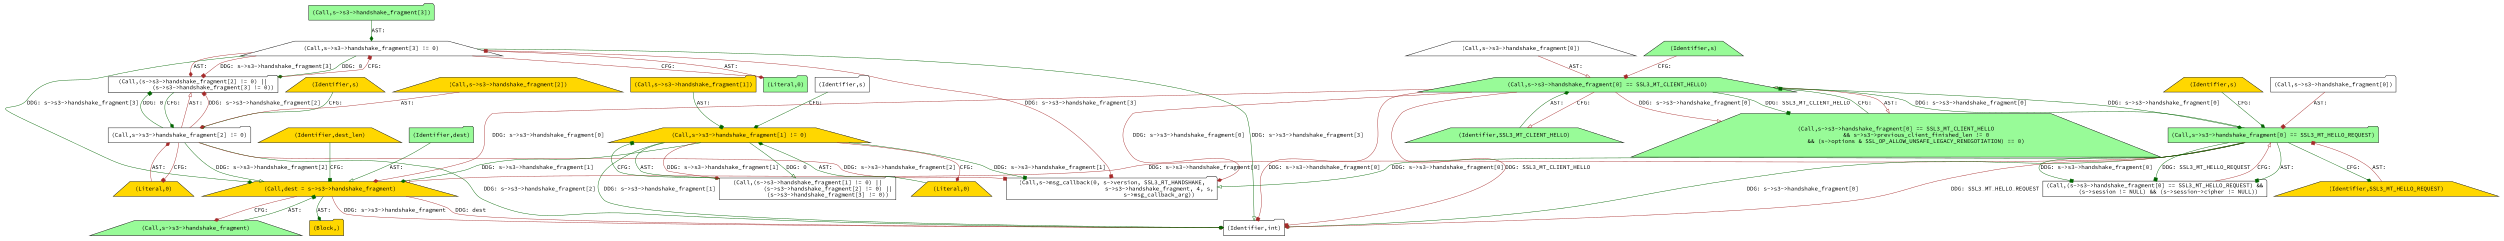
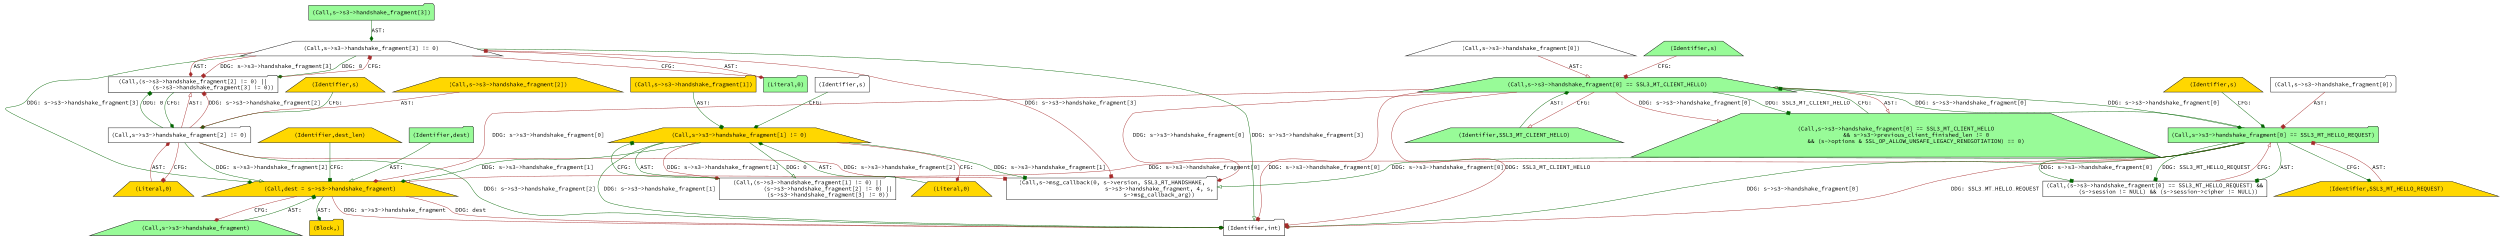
  digraph {
    fontname="Source Code Pro"
    node [fillcolor=gold fontname="Source Code Pro" shape=trapezium style=filled]
    edge [arrowhead=diamond color=darkgreen fontname="Source Code Pro"]
    n1 [label="(Call,dest = s->s3->handshake_fragment)"]
    n2 [label="(Block,)" shape=folder]
    n3 [fillcolor=white label="(Identifier,int)" shape=folder]
    n4 [fillcolor=palegreen label="(Call,s->s3->handshake_fragment)"]
    n5 [fillcolor=white label="(Call,s->s3->handshake_fragment[3] != 0)"]
    n6 [fillcolor=white label="(Call,s->msg_callback(0, s->version, SSL3_RT_HANDSHAKE,\n                            s->s3->handshake_fragment, 4, s,\n                            s->msg_callback_arg))" shape=folder]
    n7 [fillcolor=palegreen label="(Literal,0)" shape=folder]
    n8 [fillcolor=white label="(Call,(s->s3->handshake_fragment[2] != 0) ||\n            (s->s3->handshake_fragment[3] != 0))" shape=folder]
    n9 [fillcolor=white label="(Call,s->s3->handshake_fragment[2] != 0)" shape=folder]
    n10 [label="(Literal,0)"]
    n11 [fillcolor=palegreen label="(Call,s->s3->handshake_fragment[0] == SSL3_MT_CLIENT_HELLO)"]
    n12 [fillcolor=palegreen label="(Call,s->s3->handshake_fragment[0] == SSL3_MT_HELLO_REQUEST)" shape=folder]
    n13 [fillcolor=palegreen label="(Identifier,SSL3_MT_CLIENT_HELLO)"]
    n14 [fillcolor=palegreen label="(Call,s->s3->handshake_fragment[0] == SSL3_MT_CLIENT_HELLO\n            && s->s3->previous_client_finished_len != 0\n            && (s->options & SSL_OP_ALLOW_UNSAFE_LEGACY_RENEGOTIATION) == 0)"]
    n15 [label="(Identifier,SSL3_MT_HELLO_REQUEST)"]
    n16 [fillcolor=white label="(Call,(s->s3->handshake_fragment[0] == SSL3_MT_HELLO_REQUEST) &&\n        (s->session != NULL) && (s->session->cipher != NULL))" shape=folder]
    n17 [label="(Call,s->s3->handshake_fragment[1] != 0)"]
    n18 [label="(Literal,0)"]
    n19 [fillcolor=white label="(Call,(s->s3->handshake_fragment[1] != 0) ||\n            (s->s3->handshake_fragment[2] != 0) ||\n            (s->s3->handshake_fragment[3] != 0))" shape=folder]
    n20 [label="(Identifier,s)"]
    n21 [label="(Call,s->s3->handshake_fragment[1])" shape=folder]
    n22 [label="(Identifier,s)"]
    n23 [fillcolor=white label="(Identifier,s)" shape=folder]
    n24 [fillcolor=palegreen label="(Identifier,s)"]
    n25 [label="(Identifier,dest_len)"]
    n26 [fillcolor=white label="(Call,s->s3->handshake_fragment[0])" shape=folder]
    n27 [fillcolor=palegreen label="(Identifier,dest)" shape=folder]
    n28 [fillcolor=palegreen label="(Call,s->s3->handshake_fragment[3])" shape=folder]
    n29 [fillcolor=white label="(Call,s->s3->handshake_fragment[0])"]
    n30 [label="(Call,s->s3->handshake_fragment[2])"]
    n1 -> n2 [label="AST: "]
    n1 -> n3 [color=brown label="DDG: s->s3->handshake_fragment"]
    n1 -> n3 [color=brown label="DDG: dest"]
    n1 -> n4 [color=brown label="CFG: "]
    n4 -> n1 [arrowhead=box label="AST: "]
    n5 -> n1 [label="DDG: s->s3->handshake_fragment[3]"]
    n5 -> n3 [arrowhead=onormal label="DDG: s->s3->handshake_fragment[3]"]
    n5 -> n6 [arrowhead=box color=brown label="DDG: s->s3->handshake_fragment[3]"]
    n5 -> n7 [color=brown label="CFG: "]
    n5 -> n8 [color=brown label="AST: "]
    n5 -> n8 [arrowhead=box color=brown label="DDG: s->s3->handshake_fragment[3]"]
    n5 -> n8 [label="DDG: 0"]
    n7 -> n5 [arrowhead=box color=brown label="AST: "]
    n8 -> n5 [arrowhead=box color=brown label="CFG: "]
    n8 -> n9 [label="CFG: "]
    n9 -> n1 [arrowhead=onormal label="DDG: s->s3->handshake_fragment[2]"]
    n9 -> n3 [arrowhead=onormal label="DDG: s->s3->handshake_fragment[2]"]
    n9 -> n6 [arrowhead=box color=brown label="DDG: s->s3->handshake_fragment[2]"]
    n9 -> n8 [arrowhead=onormal color=brown label="AST: "]
    n9 -> n8 [arrowhead=box color=brown label="DDG: s->s3->handshake_fragment[2]"]
    n9 -> n8 [arrowhead=box label="DDG: 0"]
    n9 -> n10 [arrowhead=box color=brown label="CFG: "]
    n10 -> n9 [color=brown label="AST: "]
    n11 -> n1 [color=brown label="DDG: s->s3->handshake_fragment[0]"]
    n11 -> n3 [arrowhead=box color=brown label="DDG: s->s3->handshake_fragment[0]"]
    n11 -> n3 [arrowhead=box color=brown label="DDG: SSL3_MT_CLIENT_HELLO"]
    n11 -> n6 [color=brown label="DDG: s->s3->handshake_fragment[0]"]
    n11 -> n12 [label="DDG: s->s3->handshake_fragment[0]"]
    n11 -> n13 [arrowhead=onormal color=brown label="CFG: "]
    n11 -> n14 [arrowhead=onormal color=brown label="AST: "]
    n11 -> n14 [arrowhead=onormal color=brown label="DDG: s->s3->handshake_fragment[0]"]
    n11 -> n14 [arrowhead=box label="DDG: SSL3_MT_CLIENT_HELLO"]
    n12 -> n1 [arrowhead=onormal color=brown label="DDG: s->s3->handshake_fragment[0]"]
    n12 -> n3 [arrowhead=onormal label="DDG: s->s3->handshake_fragment[0]"]
    n12 -> n3 [color=brown label="DDG: SSL3_MT_HELLO_REQUEST"]
    n12 -> n6 [arrowhead=onormal label="DDG: s->s3->handshake_fragment[0]"]
    n12 -> n11 [arrowhead=onormal label="DDG: s->s3->handshake_fragment[0]"]
    n12 -> n15 [label="CFG: "]
    n12 -> n16 [arrowhead=box label="AST: "]
    n12 -> n16 [arrowhead=box label="DDG: s->s3->handshake_fragment[0]"]
    n12 -> n16 [arrowhead=box label="DDG: SSL3_MT_HELLO_REQUEST"]
    n13 -> n11 [label="AST: "]
    n14 -> n11 [arrowhead=box label="CFG: "]
    n15 -> n12 [arrowhead=box color=brown label="AST: "]
    n16 -> n12 [arrowhead=onormal color=brown label="CFG: "]
    n17 -> n1 [label="DDG: s->s3->handshake_fragment[1]"]
    n17 -> n3 [label="DDG: s->s3->handshake_fragment[1]"]
    n17 -> n6 [arrowhead=box label="DDG: s->s3->handshake_fragment[1]"]
    n17 -> n18 [color=brown label="CFG: "]
    n17 -> n19 [arrowhead=onormal label="AST: "]
    n17 -> n19 [color=brown label="DDG: s->s3->handshake_fragment[1]"]
    n17 -> n19 [arrowhead=onormal label="DDG: 0"]
    n18 -> n17 [label="AST: "]
    n19 -> n17 [arrowhead=box label="CFG: "]
    n20 -> n12 [label="CFG: "]
    n21 -> n17 [arrowhead=box label="AST: "]
    n22 -> n9 [label="CFG: "]
    n23 -> n17 [label="CFG: "]
    n24 -> n11 [arrowhead=box color=brown label="CFG: "]
    n25 -> n1 [arrowhead=box label="CFG: "]
    n26 -> n12 [arrowhead=box color=brown label="AST: "]
    n27 -> n1 [arrowhead=onormal label="AST: "]
    n28 -> n5 [label="AST: "]
    n29 -> n11 [arrowhead=onormal color=brown label="AST: "]
-   n30 -> n9 [color=brown label="AST: "]
+   n30 -> n9 [arrowhead=onormal color=brown label="AST: "]
  }
